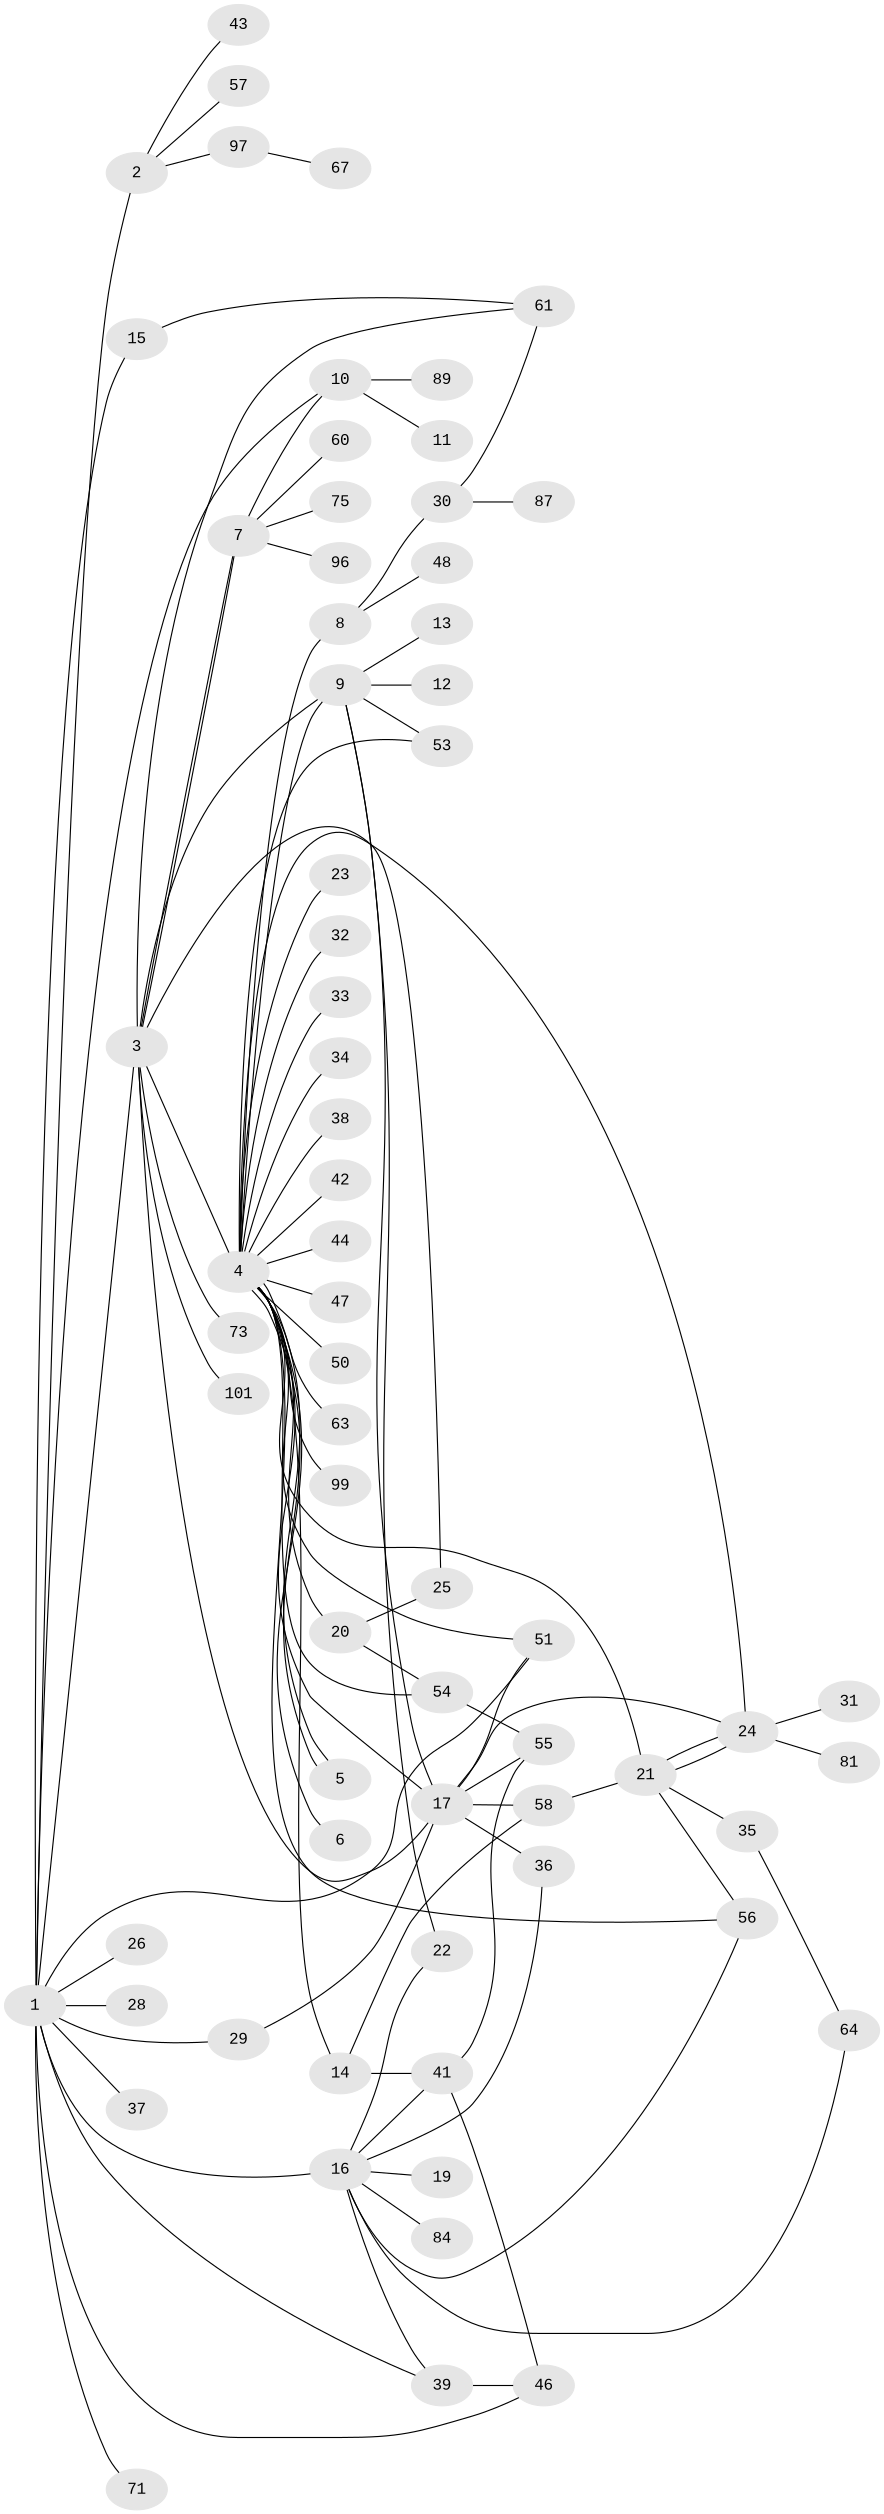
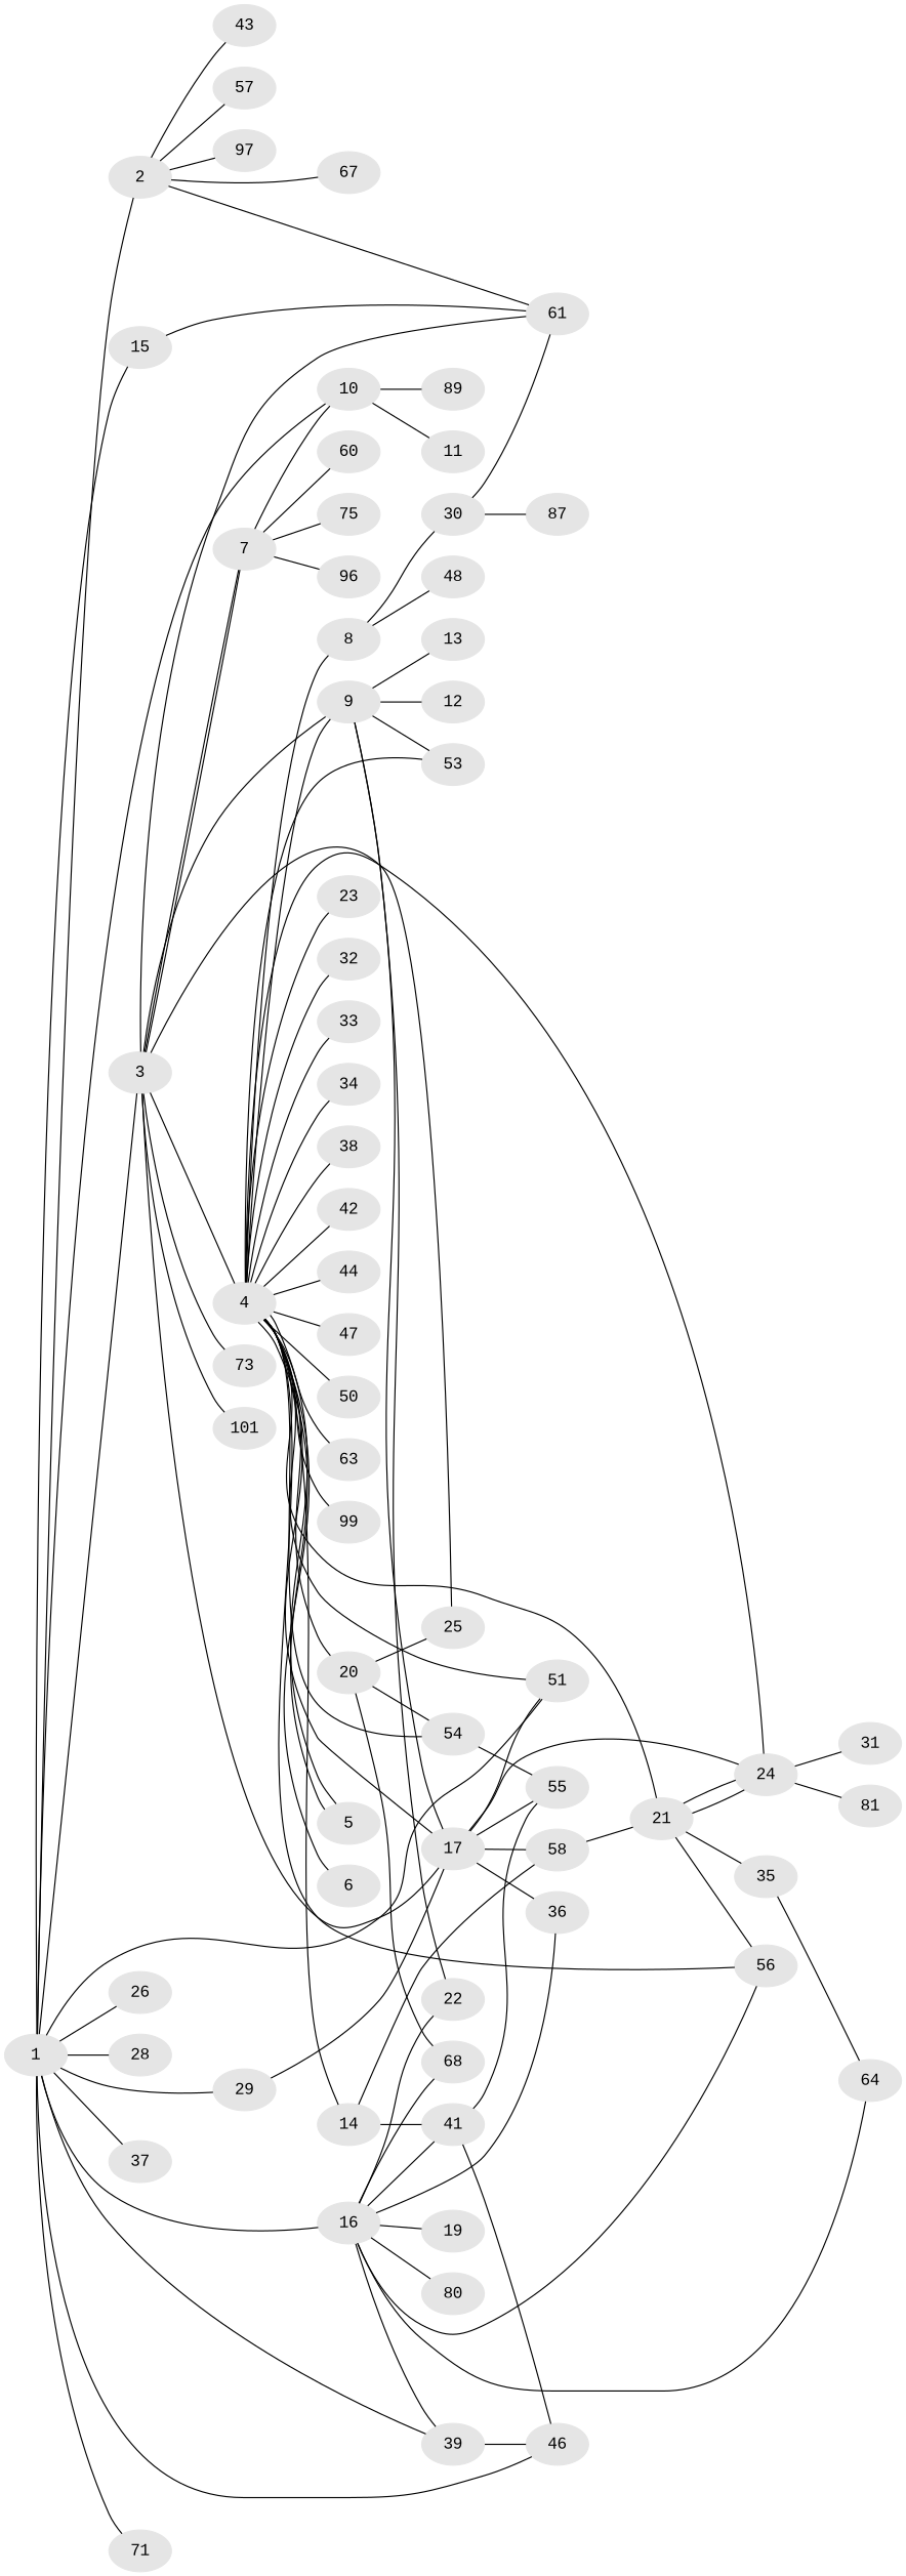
  graph {
    fontname="Liberation Mono"
    rankdir=LR
    node [color=gray90 fontname="Liberation Mono" style=filled]
    edge [fontname="Liberation Mono"]
    1
    2
    3
    10
    15
    16 [super="+52"]
    26
    28
    29
    37
    39 [super="+94+82"]
    46 [super="+80"]
    51
    71
    43
    57
    61 [super="+85+69+91"]
    67
    97
    4
    7
    9
    17 [super="+66+92+70+76"]
    25
    73
    101
    11
    89
    56 [super="+87"]
    22 [super="+95+58+86"]
    41 [super="+93"]
    19
    36
    64 [super="+78"]
-   84
+   68
+   84 [label=80]
    5
    6
    8
    14
    20
    21 [super="+65+98+27"]
    23
    24 [super="+40"]
    32
    33
    34
    38
    42
    44
    47
    50
    53 [super="+77+79"]
    54 [super="+59+62+72"]
    63
    99
    60
    75
    96
    12
    13
    n62 [label=58]
    55
    30
    48
    35
    31
    81
    n69 [label=87 super="+90"]
    1 -- 2
    1 -- 3
    1 -- 10
    1 -- 15
    1 -- 16
    1 -- 26
    1 -- 28
    1 -- 29
    1 -- 37
    1 -- 39
    1 -- 46
    1 -- 51
    1 -- 71
    2 -- 43
    2 -- 57
-   97 -- 67
+   2 -- 61
+   2 -- 67
    2 -- 97
    3 -- 61
    3 -- 4
    3 -- 7
    3 -- 7
    3 -- 9
    3 -- 17
    3 -- 25
    3 -- 73
    3 -- 101
    10 -- 11
    10 -- 89
    15 -- 61
    16 -- 39
    16 -- 56
    16 -- 22
    16 -- 41
    16 -- 19
    16 -- 36
    16 -- 64
+   16 -- 68
    16 -- 84
    29 -- 17
    39 -- 46
    4 -- 51
    4 -- 9
    4 -- 17
    4 -- 56
    4 -- 5
    4 -- 5
    4 -- 6
    4 -- 8
    4 -- 14
    4 -- 20
    4 -- 21
    4 -- 23
    4 -- 24
    4 -- 32
    4 -- 33
    4 -- 34
    4 -- 38
    4 -- 42
    4 -- 44
    4 -- 47
    4 -- 50
    4 -- 53
    4 -- 54
    4 -- 63
    4 -- 99
    7 -- 10
    7 -- 60
    7 -- 75
    7 -- 96
    9 -- 17
    9 -- 22
    9 -- 53
    9 -- 12
    9 -- 13
    17 -- 51
    17 -- 36
    17 -- 24
    17 -- n62
    17 -- 55
    41 -- 46
    41 -- 55
    8 -- 30
    8 -- 48
    14 -- 41
    14 -- n62
    20 -- 25
+   20 -- 68
    20 -- 54
    21 -- 56
    21 -- 24
    21 -- 24
    21 -- 35
    24 -- 31
    24 -- 81
    54 -- 55
    n62 -- 21
    30 -- 61
    30 -- n69
    35 -- 64
  }
